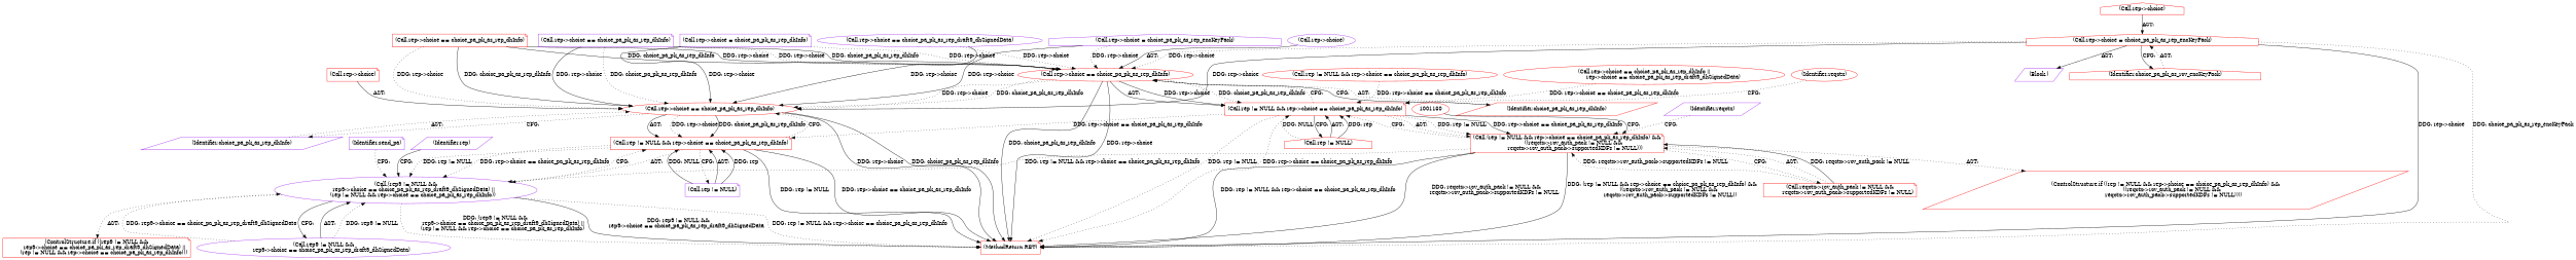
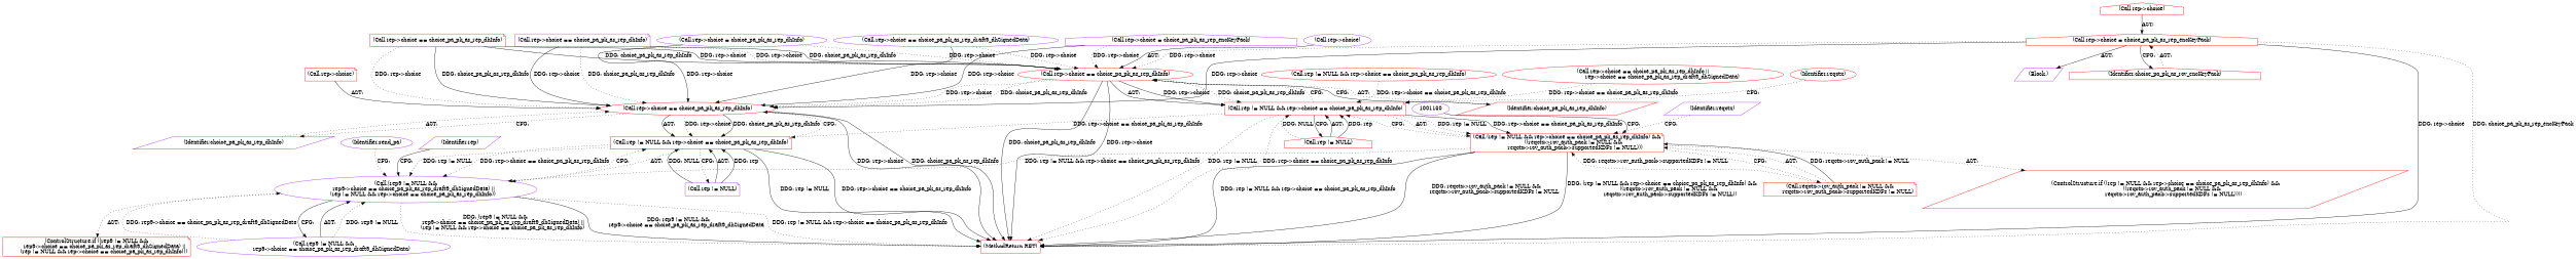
  digraph {
    node [color=red shape=ellipse]
    edge [style=dotted]
    n1 [label="(Call,rep->choice = choice_pa_pk_as_rep_encKeyPack)" shape=house]
    n2 [label="(Call,rep->choice == choice_pa_pk_as_rep_dhInfo)"]
    n3 [label="(Call,rep->choice == choice_pa_pk_as_rep_dhInfo)"]
    n4 [color=purple label="(Block,)" shape=parallelogram]
    n5 [label="(Identifier,choice_pa_pk_as_rcv_encKeyPack)" shape=house]
    n6 [label="(MethodReturn,RET)" shape=note]
    n7 [label="(Call,rep != NULL && rep->choice == choice_pa_pk_as_rep_dhInfo)" shape=note]
    n8 [label="(Identifier,choice_pa_pk_as_rep_dhInfo)" shape=parallelogram]
    n9 [label="(Call,rep != NULL && rep->choice == choice_pa_pk_as_rep_dhInfo)" shape=note]
    n10 [color=purple label="(Identifier,choice_pa_pk_as_rep_dhInfo)" shape=parallelogram]
    n11 [label="(Call,(rep != NULL && rep->choice == choice_pa_pk_as_rep_dhInfo) &&\n        ((reqctx->rcv_auth_pack != NULL &&\n          reqctx->rcv_auth_pack->supportedKDFs != NULL)))" shape=note]
    n12 [label="(Call,rep != NULL)" shape=house]
    n13 [color=purple label="(Call,(rep9 != NULL &&\n          rep9->choice == choice_pa_pk_as_rep_draft9_dhSignedData) ||\n         (rep != NULL && rep->choice == choice_pa_pk_as_rep_dhInfo))"]
    n14 [label="(Call,reqctx->rcv_auth_pack != NULL &&\n          reqctx->rcv_auth_pack->supportedKDFs != NULL)" shape=note]
    n15 [label="(ControlStructure,if ((rep != NULL && rep->choice == choice_pa_pk_as_rep_dhInfo) &&\n        ((reqctx->rcv_auth_pack != NULL &&\n          reqctx->rcv_auth_pack->supportedKDFs != NULL))))" shape=parallelogram]
    n16 [color=purple label="(Call,rep != NULL)" shape=note]
    n17 [color=purple label="(Call,rep9 != NULL &&\n          rep9->choice == choice_pa_pk_as_rep_draft9_dhSignedData)"]
    n18 [label="(ControlStructure,if ((rep9 != NULL &&\n          rep9->choice == choice_pa_pk_as_rep_draft9_dhSignedData) ||\n         (rep != NULL && rep->choice == choice_pa_pk_as_rep_dhInfo)))" shape=note]
    n19 [color=purple label="(Call,rep->choice == choice_pa_pk_as_rep_draft9_dhSignedData)"]
    n20 [label="(Call,rep->choice)" shape=house]
-   n21 [color=purple label="(Identifier,send_pa)" shape=note]
+   n21 [color=purple label="(Identifier,send_pa)"]
    n22 [color=purple label="(Identifier,reqctx)" shape=parallelogram]
    n23 [label="(Call,rep != NULL && rep->choice == choice_pa_pk_as_rep_dhInfo)"]
    n24 [color=purple label="(Identifier,rep)" shape=parallelogram]
    n25 [color=purple label="(Call,rep->choice)"]
    n26 [label="(Call,rep->choice == choice_pa_pk_as_rep_dhInfo ||\n                        rep->choice == choice_pa_pk_as_rep_draft9_dhSignedData)"]
    n27 [label="(Identifier,reqctx)"]
    n28 [label="(Call,rep->choice)" shape=note]
    n29 [color=purple label="(Call,rep->choice = choice_pa_pk_as_rep_encKeyPack)" shape=house]
-   n30 [color=purple label="(Call,rep->choice = choice_pa_pk_as_rep_dhInfo)" shape=note]
+   n30 [color=purple label="(Call,rep->choice = choice_pa_pk_as_rep_dhInfo)"]
    n31 [label="(Call,rep->choice == choice_pa_pk_as_rep_dhInfo)" shape=note]
    n32 [color=purple label="(Call,rep->choice == choice_pa_pk_as_rep_dhInfo)" shape=note]
-   1001130
+   1001130 [color=purple]
    n1 -> n2 [label="DDG: rep->choice"]
    n1 -> n3 [label="DDG: rep->choice" style=solid]
    n1 -> n4 [label="AST: " style=solid]
    n1 -> n5 [label="CFG: " style=solid]
    n1 -> n6 [label="DDG: rep->choice" style=solid]
    n1 -> n6 [label="DDG: choice_pa_pk_as_rep_encKeyPack"]
    n2 -> n3 [label="DDG: rep->choice"]
    n2 -> n3 [label="DDG: choice_pa_pk_as_rep_dhInfo"]
    n2 -> n6 [label="DDG: choice_pa_pk_as_rep_dhInfo" style=solid]
    n2 -> n6 [label="DDG: rep->choice" style=solid]
    n2 -> n7 [label="AST: " style=solid]
    n2 -> n7 [label="DDG: rep->choice" style=solid]
    n2 -> n7 [label="DDG: choice_pa_pk_as_rep_dhInfo"]
    n2 -> n8 [label="CFG: " style=solid]
    n3 -> n6 [label="DDG: rep->choice" style=solid]
    n3 -> n6 [label="DDG: choice_pa_pk_as_rep_dhInfo" style=solid]
    n3 -> n9 [label="AST: " style=solid]
    n3 -> n9 [label="DDG: rep->choice"]
    n3 -> n9 [label="DDG: choice_pa_pk_as_rep_dhInfo" style=solid]
    n3 -> n10 [label="CFG: "]
    n5 -> n1 [label="AST: "]
    n7 -> n2 [label="CFG: "]
    n7 -> n6 [label="DDG: rep != NULL"]
    n7 -> n6 [label="DDG: rep->choice == choice_pa_pk_as_rep_dhInfo"]
    n7 -> n9 [label="DDG: rep->choice == choice_pa_pk_as_rep_dhInfo"]
    n7 -> n11 [label="AST: "]
    n7 -> n11 [label="DDG: rep != NULL"]
    n7 -> n11 [label="DDG: rep->choice == choice_pa_pk_as_rep_dhInfo" style=solid]
    n7 -> n12 [label="CFG: " style=solid]
    n8 -> n2 [label="AST: "]
    n9 -> n3 [label="CFG: "]
    n9 -> n6 [label="DDG: rep != NULL" style=solid]
    n9 -> n6 [label="DDG: rep->choice == choice_pa_pk_as_rep_dhInfo" style=solid]
    n9 -> n13 [label="AST: "]
    n9 -> n13 [label="DDG: rep != NULL"]
    n9 -> n13 [label="DDG: rep->choice == choice_pa_pk_as_rep_dhInfo"]
    n9 -> n16 [label="CFG: "]
    n10 -> n3 [label="AST: "]
    n11 -> n6 [label="DDG: reqctx->rcv_auth_pack != NULL &&\n          reqctx->rcv_auth_pack->supportedKDFs != NULL" style=solid]
    n11 -> n6 [label="DDG: (rep != NULL && rep->choice == choice_pa_pk_as_rep_dhInfo) &&\n        ((reqctx->rcv_auth_pack != NULL &&\n          reqctx->rcv_auth_pack->supportedKDFs != NULL))" style=solid]
    n11 -> n6 [label="DDG: rep != NULL && rep->choice == choice_pa_pk_as_rep_dhInfo" style=solid]
    n11 -> n7 [label="CFG: "]
    n11 -> n13 [label="DDG: rep != NULL && rep->choice == choice_pa_pk_as_rep_dhInfo"]
    n11 -> n14 [label="CFG: "]
    n11 -> n15 [label="AST: "]
    n12 -> n7 [label="AST: " style=solid]
    n12 -> n7 [label="DDG: rep" style=solid]
    n12 -> n7 [label="DDG: NULL"]
    n13 -> n6 [label="DDG: (rep9 != NULL &&\n          rep9->choice == choice_pa_pk_as_rep_draft9_dhSignedData) ||\n         (rep != NULL && rep->choice == choice_pa_pk_as_rep_dhInfo)"]
    n13 -> n6 [label="DDG: rep9 != NULL &&\n          rep9->choice == choice_pa_pk_as_rep_draft9_dhSignedData" style=solid]
    n13 -> n6 [label="DDG: rep != NULL && rep->choice == choice_pa_pk_as_rep_dhInfo"]
    n13 -> n9 [label="CFG: "]
    n13 -> n17 [label="CFG: " style=solid]
    n13 -> n18 [label="AST: "]
    n14 -> n11 [label="AST: "]
    n14 -> n11 [label="DDG: reqctx->rcv_auth_pack != NULL" style=solid]
    n14 -> n11 [label="DDG: reqctx->rcv_auth_pack->supportedKDFs != NULL"]
    n16 -> n9 [label="AST: " style=solid]
    n16 -> n9 [label="DDG: rep" style=solid]
    n16 -> n9 [label="DDG: NULL" style=solid]
    n17 -> n13 [label="AST: " style=solid]
    n17 -> n13 [label="DDG: rep9 != NULL"]
    n17 -> n13 [label="DDG: rep9->choice == choice_pa_pk_as_rep_draft9_dhSignedData"]
    n19 -> n2 [label="DDG: rep->choice"]
    n19 -> n3 [label="DDG: rep->choice" style=solid]
    n20 -> n1 [label="AST: " style=solid]
    n21 -> n13 [label="CFG: "]
    n22 -> n11 [label="CFG: "]
    n23 -> n7 [label="DDG: rep->choice == choice_pa_pk_as_rep_dhInfo"]
    n24 -> n13 [label="CFG: " style=solid]
    n25 -> n2 [label="AST: " style=solid]
    n26 -> n7 [label="DDG: rep->choice == choice_pa_pk_as_rep_dhInfo"]
    n27 -> n7 [label="CFG: "]
    n28 -> n3 [label="AST: " style=solid]
    n29 -> n2 [label="DDG: rep->choice"]
    n29 -> n3 [label="DDG: rep->choice" style=solid]
    n30 -> n2 [label="DDG: rep->choice"]
    n30 -> n3 [label="DDG: rep->choice" style=solid]
    n31 -> n2 [label="DDG: rep->choice" style=solid]
    n31 -> n2 [label="DDG: choice_pa_pk_as_rep_dhInfo" style=solid]
    n31 -> n3 [label="DDG: rep->choice"]
    n31 -> n3 [label="DDG: choice_pa_pk_as_rep_dhInfo" style=solid]
    n32 -> n2 [label="DDG: rep->choice"]
    n32 -> n2 [label="DDG: choice_pa_pk_as_rep_dhInfo" style=solid]
    n32 -> n3 [label="DDG: rep->choice" style=solid]
    n32 -> n3 [label="DDG: choice_pa_pk_as_rep_dhInfo"]
    1001130 -> n11 [label="CFG: " style=solid]
  }
